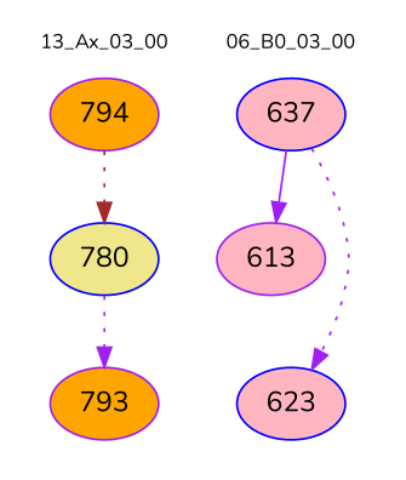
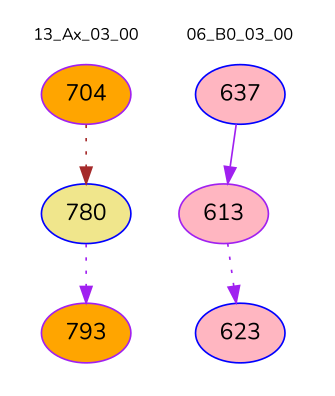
  digraph {
    fontname=Nunito
    node [color=purple fillcolor=lightpink fontname=Nunito style=filled]
    edge [color=purple fontname=Nunito style=dotted]
-   n1 [fillcolor=orange label=794]
+   n1 [fillcolor=orange label=704]
    n2 [color=blue fillcolor=khaki label=780]
    n3 [fillcolor=orange label=793]
    n4 [color=blue label=637]
    n5 [label=613]
    n6 [color=blue label=623]
    subgraph cluster_1 {
      color=white
      fontsize=10
      label="13_Ax_03_00"
      n1
      n2
      n3
    }
    subgraph cluster_2 {
      color=white
      fontsize=10
      label="06_B0_03_00"
      n4
      n5
      n6
    }
    n1 -> n2 [color=brown]
    n2 -> n3
    n4 -> n5 [style=solid]
-   n4 -> n6
+   n5 -> n6
  }
